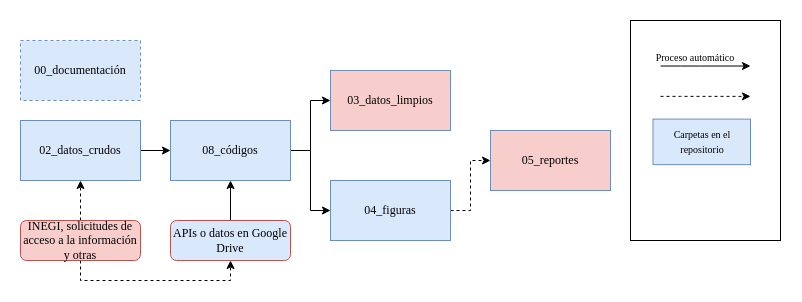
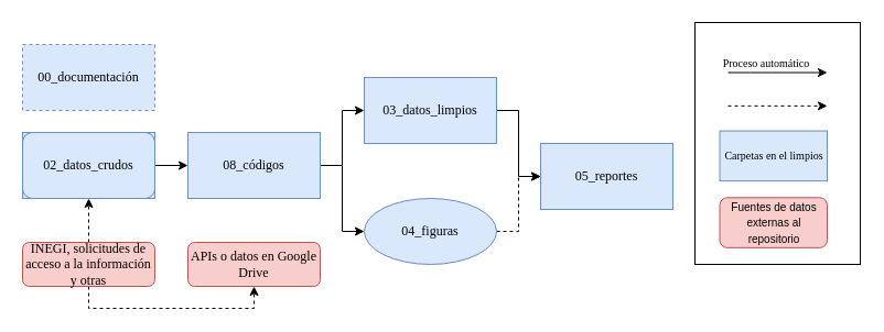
  <mxCell id="0" />
  <mxCell id="1" parent="0" />
  <mxCell id="2" style="edgeStyle=orthogonalEdgeStyle;rounded=0;orthogonalLoop=1;jettySize=auto;html=1;entryX=0;entryY=0.5;entryDx=0;entryDy=0;" parent="1" source="3" target="8" edge="1"><mxGeometry relative="1" as="geometry" /></mxCell>
  <mxCell id="3" value="&lt;div&gt;&lt;font&gt;01_datos_crudos&lt;/font&gt;&lt;/div&gt;" style="rounded=0;whiteSpace=wrap;html=1;fillColor=#dae8fc;strokeColor=#6c8ebf;fontFamily=Lucida Console;" parent="1" vertex="1"><mxGeometry x="20" y="120" width="120" height="60" as="geometry" /></mxCell>
- <mxCell id="5" value="&lt;div&gt;03_datos_limpios&lt;/div&gt;" style="rounded=0;whiteSpace=wrap;html=1;fillColor=#f8cecc;strokeColor=#6c8ebf;fontFamily=Lucida Console;" parent="1" vertex="1"><mxGeometry x="330" y="70" width="120" height="60" as="geometry" /></mxCell>
+ <mxCell id="4" style="edgeStyle=orthogonalEdgeStyle;rounded=0;orthogonalLoop=1;jettySize=auto;html=1;entryX=0;entryY=0.5;entryDx=0;entryDy=0;" parent="1" source="5" target="11" edge="1"><mxGeometry relative="1" as="geometry" /></mxCell>
+ <mxCell id="5" value="&lt;div&gt;03_datos_limpios&lt;/div&gt;" style="rounded=0;whiteSpace=wrap;html=1;fillColor=#dae8fc;strokeColor=#6c8ebf;fontFamily=Lucida Console;" parent="1" vertex="1"><mxGeometry x="330" y="70" width="120" height="60" as="geometry" /></mxCell>
  <mxCell id="6" style="edgeStyle=orthogonalEdgeStyle;rounded=0;orthogonalLoop=1;jettySize=auto;html=1;entryX=0;entryY=0.5;entryDx=0;entryDy=0;" parent="1" source="8" target="5" edge="1"><mxGeometry relative="1" as="geometry" /></mxCell>
  <mxCell id="7" style="edgeStyle=orthogonalEdgeStyle;rounded=0;orthogonalLoop=1;jettySize=auto;html=1;entryX=0;entryY=0.5;entryDx=0;entryDy=0;" parent="1" source="8" target="10" edge="1"><mxGeometry relative="1" as="geometry" /></mxCell>
  <mxCell id="8" value="&lt;div&gt;03_códigos&lt;/div&gt;" style="rounded=0;whiteSpace=wrap;html=1;fillColor=#dae8fc;strokeColor=#6c8ebf;fontFamily=Lucida Console;" parent="1" vertex="1"><mxGeometry x="170" y="120" width="120" height="60" as="geometry" /></mxCell>
  <mxCell id="9" style="edgeStyle=orthogonalEdgeStyle;rounded=0;orthogonalLoop=1;jettySize=auto;html=1;entryX=0;entryY=0.5;entryDx=0;entryDy=0;dashed=1;" parent="1" source="10" target="11" edge="1"><mxGeometry relative="1" as="geometry" /></mxCell>
- <mxCell id="10" value="&lt;div&gt;04_figuras&lt;/div&gt;" style="rounded=0;whiteSpace=wrap;html=1;fillColor=#dae8fc;strokeColor=#6c8ebf;fontFamily=Lucida Console;" parent="1" vertex="1"><mxGeometry x="330" y="180" width="120" height="60" as="geometry" /></mxCell>
- <mxCell id="11" value="05_reportes" style="rounded=0;whiteSpace=wrap;html=1;fillColor=#f8cecc;strokeColor=#6c8ebf;fontFamily=Lucida Console;" parent="1" vertex="1"><mxGeometry x="490" y="130" width="120" height="60" as="geometry" /></mxCell>
+ <mxCell id="10" value="&lt;div&gt;04_figuras&lt;/div&gt;" style="ellipse;whiteSpace=wrap;html=1;fillColor=#dae8fc;strokeColor=#6c8ebf;fontFamily=Lucida Console;" parent="1" vertex="1"><mxGeometry x="330" y="180" width="120" height="60" as="geometry" /></mxCell>
+ <mxCell id="11" value="05_reportes" style="rounded=0;whiteSpace=wrap;html=1;fillColor=#dae8fc;strokeColor=#6c8ebf;fontFamily=Lucida Console;" parent="1" vertex="1"><mxGeometry x="490" y="130" width="120" height="60" as="geometry" /></mxCell>
  <mxCell id="12" value="" style="group" parent="1" vertex="1" connectable="0"><mxGeometry x="630" y="20" width="150" height="220" as="geometry" /></mxCell>
  <mxCell id="13" value="" style="rounded=0;whiteSpace=wrap;html=1;fontFamily=Tahoma;fontSize=11;" parent="12" vertex="1"><mxGeometry width="150" height="220.0" as="geometry" /></mxCell>
- <mxCell id="14" value="&lt;font style=&quot;font-size: 10px&quot;&gt;Carpetas en el repositorio&lt;/font&gt;" style="rounded=0;whiteSpace=wrap;html=1;fillColor=#dae8fc;strokeColor=#6c8ebf;fontFamily=Lucida Console;" parent="12" vertex="1"><mxGeometry x="22.5" y="98.621" width="97.5" height="45.517" as="geometry" /></mxCell>
+ <mxCell id="14" value="&lt;font style=&quot;font-size: 10px&quot;&gt;Carpetas en el limpios&lt;/font&gt;" style="rounded=0;whiteSpace=wrap;html=1;fillColor=#dae8fc;strokeColor=#6c8ebf;fontFamily=Lucida Console;" parent="12" vertex="1"><mxGeometry x="22.5" y="98.621" width="97.5" height="45.517" as="geometry" /></mxCell>
+ <mxCell id="15" value="&lt;font style=&quot;font-size: 10px&quot;&gt;Fuentes de datos externas al repositorio&lt;br&gt;&lt;/font&gt;" style="rounded=1;whiteSpace=wrap;html=1;fillColor=#f8cecc;strokeColor=#b85450;" parent="12" vertex="1"><mxGeometry x="22.5" y="159.31" width="97.5" height="45.517" as="geometry" /></mxCell>
  <mxCell id="16" value="" style="endArrow=classic;html=1;fontFamily=Tahoma;fontSize=12;" parent="12" edge="1"><mxGeometry width="50" height="50" relative="1" as="geometry"><mxPoint x="30" y="45.517" as="sourcePoint" /><mxPoint x="120" y="45.517" as="targetPoint" /><Array as="points"><mxPoint x="60" y="45.517" /></Array></mxGeometry></mxCell>
  <mxCell id="17" value="&lt;font style=&quot;font-size: 10px&quot;&gt;Proceso automático&lt;/font&gt;" style="text;html=1;strokeColor=none;fillColor=none;align=center;verticalAlign=bottom;whiteSpace=wrap;rounded=0;fontFamily=Tahoma;fontSize=12;" parent="12" vertex="1"><mxGeometry x="18.13" y="30.345" width="93.75" height="15.172" as="geometry" /></mxCell>
  <mxCell id="18" value="" style="endArrow=classic;html=1;dashed=1;fontFamily=Courier New;fontSize=18;" parent="12" edge="1"><mxGeometry width="50" height="50" relative="1" as="geometry"><mxPoint x="30" y="75.862" as="sourcePoint" /><mxPoint x="120" y="75.862" as="targetPoint" /><Array as="points"><mxPoint x="60" y="75.862" /></Array></mxGeometry></mxCell>
  <mxCell id="19" style="edgeStyle=orthogonalEdgeStyle;rounded=0;orthogonalLoop=1;jettySize=auto;html=1;entryX=0.5;entryY=1;entryDx=0;entryDy=0;dashed=1;" edge="1" parent="1" source="21" target="22"><mxGeometry relative="1" as="geometry" /></mxCell>
  <mxCell id="20" style="edgeStyle=orthogonalEdgeStyle;rounded=0;orthogonalLoop=1;jettySize=auto;html=1;entryX=0.5;entryY=1;entryDx=0;entryDy=0;dashed=1;" edge="1" parent="1" source="21" target="26"><mxGeometry relative="1" as="geometry"><Array as="points"><mxPoint x="80" y="280" /><mxPoint x="230" y="280" /></Array></mxGeometry></mxCell>
  <mxCell id="21" value="INEGI, solicitudes de acceso a la información y otras" style="rounded=1;whiteSpace=wrap;html=1;fillColor=#f8cecc;strokeColor=#b85450;fontFamily=Tahoma;" parent="1" vertex="1"><mxGeometry x="20" y="220" width="120" height="40" as="geometry" /></mxCell>
- <mxCell id="22" value="&lt;div&gt;&lt;font&gt;02_datos_crudos&lt;/font&gt;&lt;/div&gt;" style="rounded=0;whiteSpace=wrap;html=1;fillColor=#dae8fc;strokeColor=#6c8ebf;fontFamily=Lucida Console;" parent="1" vertex="1"><mxGeometry x="20" y="120" width="120" height="60" as="geometry" /></mxCell>
+ <mxCell id="22" value="&lt;div&gt;&lt;font&gt;02_datos_crudos&lt;/font&gt;&lt;/div&gt;" style="whiteSpace=wrap;html=1;fillColor=#dae8fc;strokeColor=#6c8ebf;fontFamily=Lucida Console;rounded=1;" parent="1" vertex="1"><mxGeometry x="20" y="120" width="120" height="60" as="geometry" /></mxCell>
  <mxCell id="23" value="&lt;div&gt;08_códigos&lt;/div&gt;" style="rounded=0;whiteSpace=wrap;html=1;fillColor=#dae8fc;strokeColor=#6c8ebf;fontFamily=Lucida Console;" parent="1" vertex="1"><mxGeometry x="170" y="120" width="120" height="60" as="geometry" /></mxCell>
  <mxCell id="24" value="&lt;div&gt;00_documentación&lt;/div&gt;" style="rounded=0;whiteSpace=wrap;html=1;fillColor=#dae8fc;strokeColor=#6c8ebf;fontFamily=Lucida Console;dashed=1;" vertex="1" parent="1"><mxGeometry x="20" y="40" width="120" height="60" as="geometry" /></mxCell>
- <mxCell id="25" style="edgeStyle=orthogonalEdgeStyle;rounded=0;orthogonalLoop=1;jettySize=auto;html=1;entryX=0.5;entryY=1;entryDx=0;entryDy=0;" edge="1" parent="1" source="26" target="23"><mxGeometry relative="1" as="geometry" /></mxCell>
- <mxCell id="26" value="APIs o datos en Google Drive" style="rounded=1;whiteSpace=wrap;html=1;fillColor=#dae8fc;strokeColor=#b85450;fontFamily=Tahoma;" vertex="1" parent="1"><mxGeometry x="170" y="220" width="120" height="40" as="geometry" /></mxCell>
+ <mxCell id="26" value="APIs o datos en Google Drive" style="rounded=1;whiteSpace=wrap;html=1;fillColor=#f8cecc;strokeColor=#b85450;fontFamily=Tahoma;" vertex="1" parent="1"><mxGeometry x="170" y="220" width="120" height="40" as="geometry" /></mxCell>
